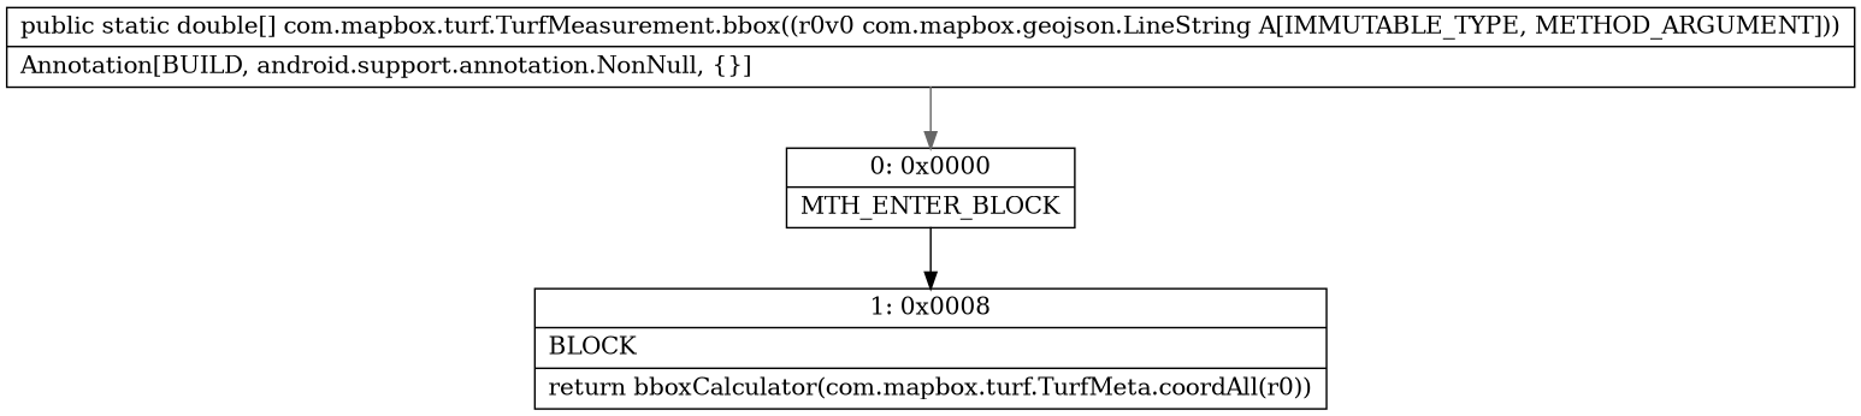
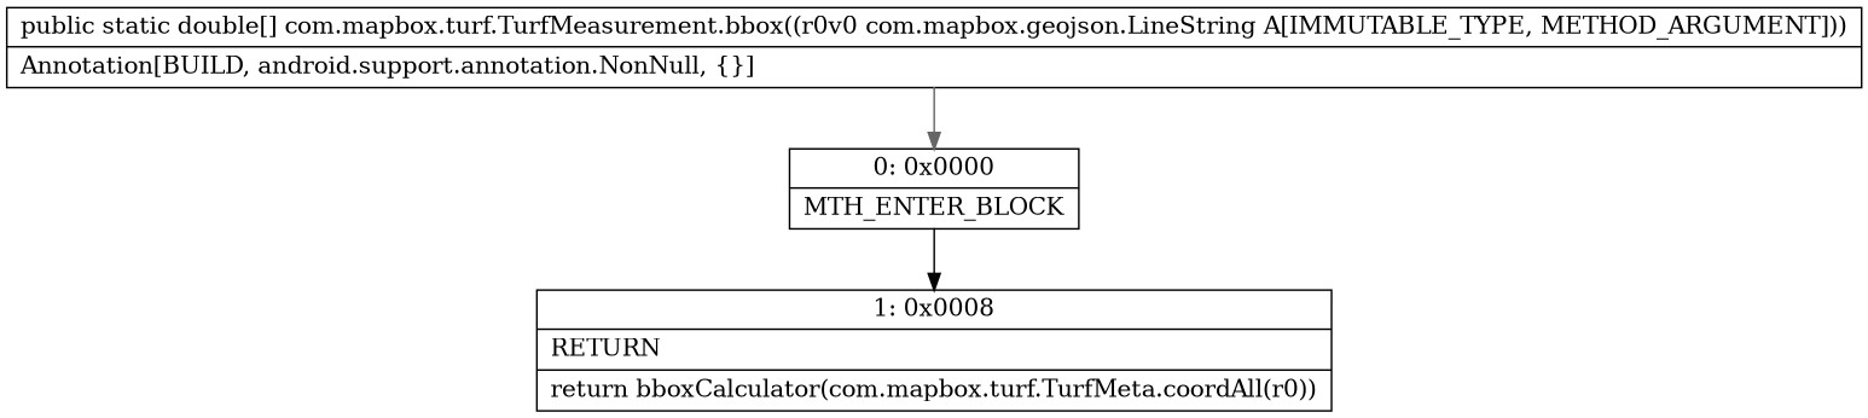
  digraph {
    node [shape=record]
    n1 [label="{0\:\ 0x0000|MTH_ENTER_BLOCK\l}"]
-   n2 [label="{1\:\ 0x0008|BLOCK\l|return bboxCalculator(com.mapbox.turf.TurfMeta.coordAll(r0))\l}"]
+   n2 [label="{1\:\ 0x0008|RETURN\l|return bboxCalculator(com.mapbox.turf.TurfMeta.coordAll(r0))\l}"]
    n3 [label="{public static double[] com.mapbox.turf.TurfMeasurement.bbox((r0v0 com.mapbox.geojson.LineString A[IMMUTABLE_TYPE, METHOD_ARGUMENT]))  | Annotation[BUILD, android.support.annotation.NonNull, \{\}]\l}"]
    n1 -> n2 [color=black]
    n3 -> n1 [color=gray40]
  }
